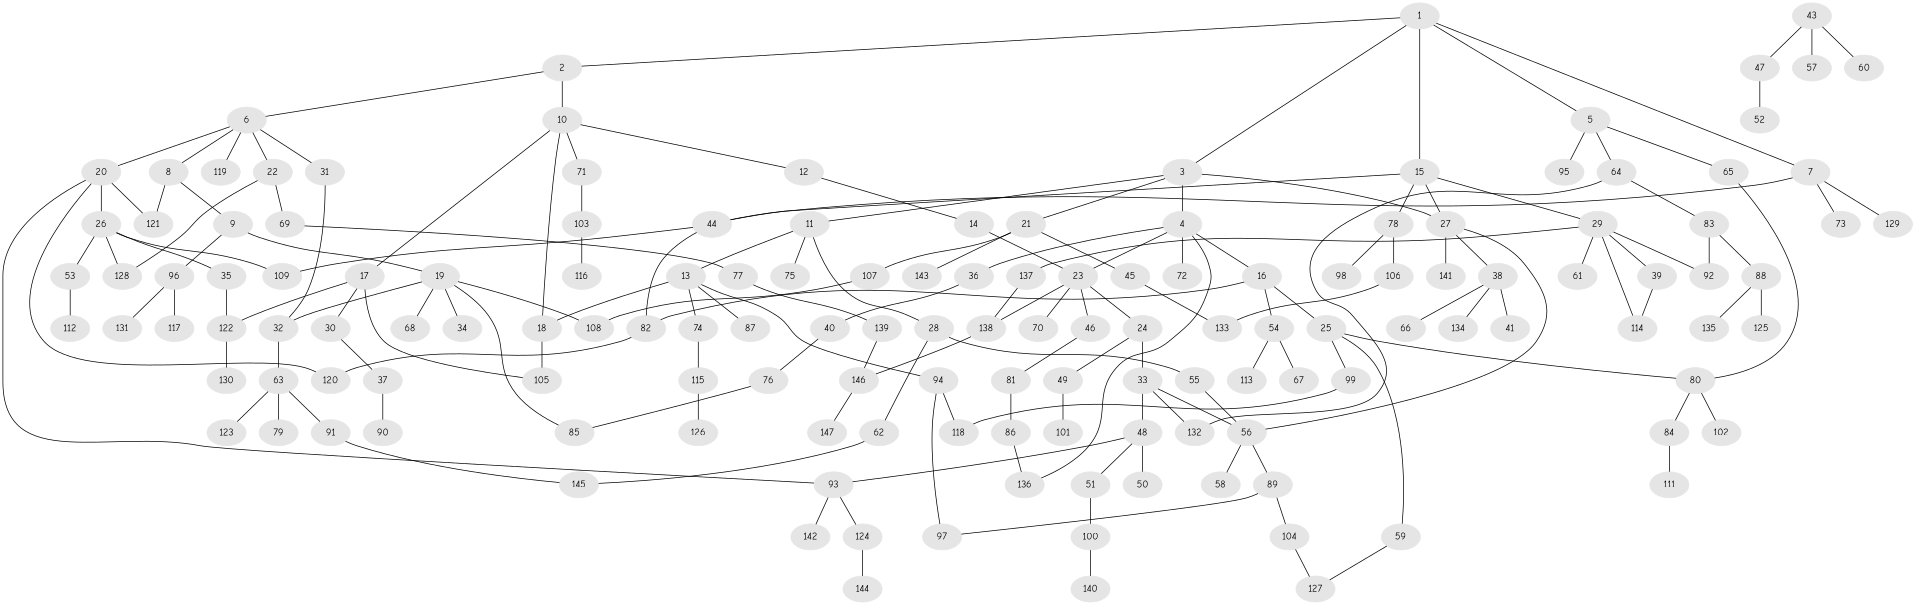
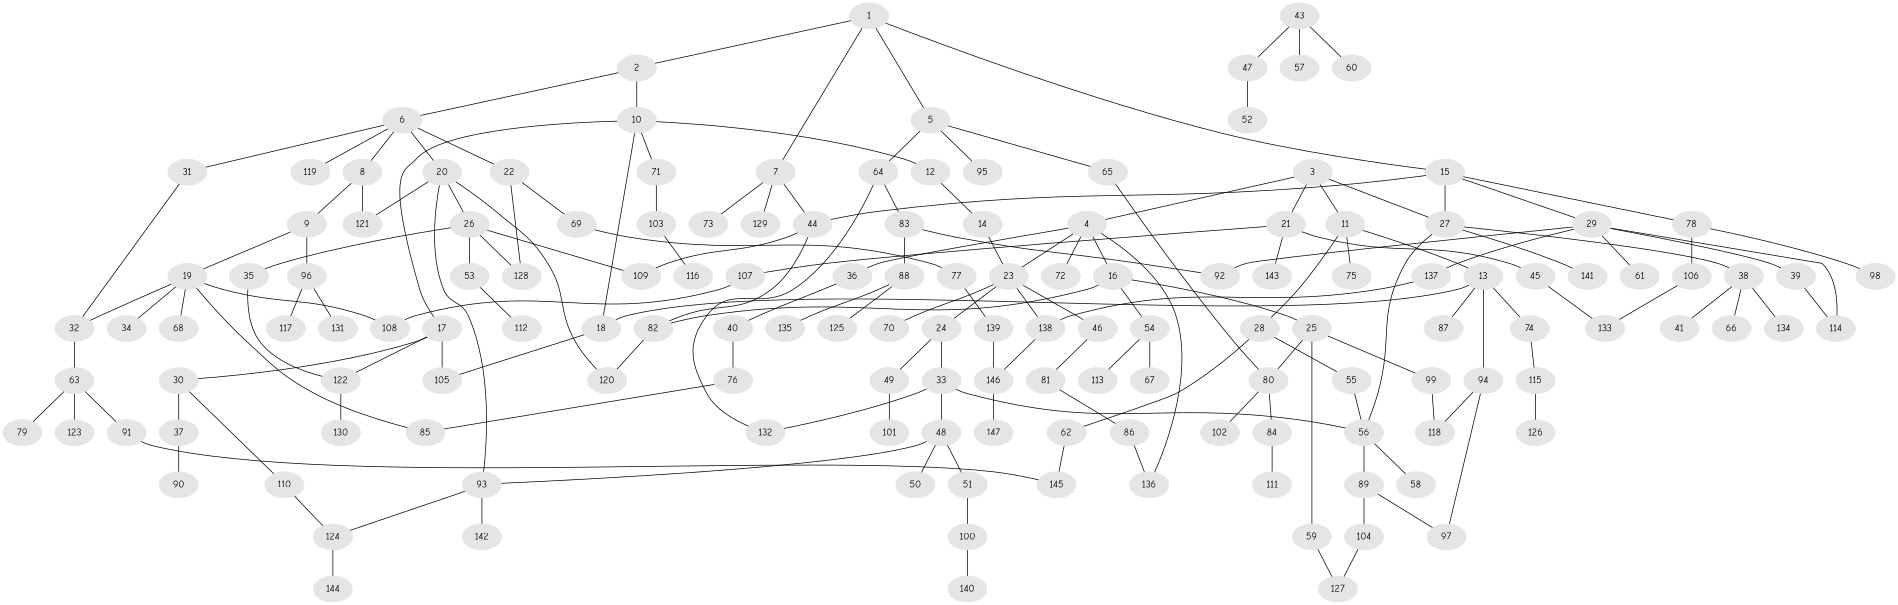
  graph {
    fontname="Comic Neue"
    node [color=gray90 fontname="Comic Neue" style=filled]
    edge [fontname="Comic Neue"]
    1
    2
    3
    5
    7
    15
    6
    10
    4
    11
    21
    27
    64
    65
    95
    44
    73
    129
    29
    78
    8
    20
    22
    31
    119
    12
    17
    18
    71
    16
    23
    36
    72
    136
    13
    28
    75
    45
    107
    143
    38
    56
    141
    25
    54
    82
    24
    46
    70
    138
    40
    132
    83
    80
    9
    121
    26
    93
    120
    69
    128
    32
    109
    19
    96
    34
    68
    85
    108
    117
    131
    14
    30
    105
    122
    103
    74
    87
    94
    55
    62
    115
    97
    118
    39
    61
    92
    114
    137
    98
    106
    59
    99
    67
    113
    37
+   110
    130
    63
    35
    53
    124
    142
    133
    77
    33
    49
    81
    146
    48
    101
    127
    84
    102
    112
    41
    66
    134
    58
    89
    145
    90
    79
    91
    123
    50
    51
    76
    43
    47
    57
    60
    52
    86
    100
    140
    104
    88
    139
    116
    126
    111
    125
    135
    144
    147
    1 -- 2
-   1 -- 3
    1 -- 5
    1 -- 7
    1 -- 15
    2 -- 6
    2 -- 10
    3 -- 4
    3 -- 11
    3 -- 21
    3 -- 27
    5 -- 64
    5 -- 65
    5 -- 95
    7 -- 44
    7 -- 73
    7 -- 129
    15 -- 27
    15 -- 44
    15 -- 29
    15 -- 78
    6 -- 8
    6 -- 20
    6 -- 22
    6 -- 31
    6 -- 119
    10 -- 12
    10 -- 17
    10 -- 18
    10 -- 71
    4 -- 16
    4 -- 23
    4 -- 36
    4 -- 72
    4 -- 136
    11 -- 13
    11 -- 28
    11 -- 75
    21 -- 45
    21 -- 107
    21 -- 143
    27 -- 38
    27 -- 56
    27 -- 141
    64 -- 132
    64 -- 83
    65 -- 80
    44 -- 82
    44 -- 109
    29 -- 39
    29 -- 61
    29 -- 92
    29 -- 114
    29 -- 137
    78 -- 98
    78 -- 106
    8 -- 9
    8 -- 121
    20 -- 121
    20 -- 26
    20 -- 93
    20 -- 120
    22 -- 69
    22 -- 128
    31 -- 32
    12 -- 14
    17 -- 30
    17 -- 105
    17 -- 122
    18 -- 105
    71 -- 103
    16 -- 25
    16 -- 54
    16 -- 82
    23 -- 24
    23 -- 46
    23 -- 70
    23 -- 138
    36 -- 40
    13 -- 18
    13 -- 74
    13 -- 87
    13 -- 94
    28 -- 55
    28 -- 62
    45 -- 133
    107 -- 108
    38 -- 41
    38 -- 66
    38 -- 134
    56 -- 58
    56 -- 89
    25 -- 80
    25 -- 59
    25 -- 99
    54 -- 67
    54 -- 113
    82 -- 120
    24 -- 33
    24 -- 49
    46 -- 81
    138 -- 146
    40 -- 76
    83 -- 92
    83 -- 88
    80 -- 84
    80 -- 102
    9 -- 19
    9 -- 96
    26 -- 128
    26 -- 109
    26 -- 35
    26 -- 53
    93 -- 124
    93 -- 142
    69 -- 77
    32 -- 63
    19 -- 32
    19 -- 34
    19 -- 68
    19 -- 85
    19 -- 108
    96 -- 117
    96 -- 131
    14 -- 23
    30 -- 37
+   30 -- 110
    122 -- 130
    103 -- 116
    74 -- 115
    94 -- 97
    94 -- 118
    55 -- 56
    62 -- 145
    115 -- 126
    39 -- 114
    137 -- 138
    106 -- 133
    59 -- 127
    99 -- 118
    37 -- 90
+   110 -- 124
    63 -- 79
    63 -- 91
    63 -- 123
    35 -- 122
    53 -- 112
    124 -- 144
    77 -- 139
    33 -- 56
    33 -- 132
    33 -- 48
    49 -- 101
    81 -- 86
    146 -- 147
    48 -- 93
    48 -- 50
    48 -- 51
    84 -- 111
    89 -- 97
    89 -- 104
    91 -- 145
    51 -- 100
    76 -- 85
    43 -- 47
    43 -- 57
    43 -- 60
    47 -- 52
    86 -- 136
    100 -- 140
    104 -- 127
    88 -- 125
    88 -- 135
    139 -- 146
  }
